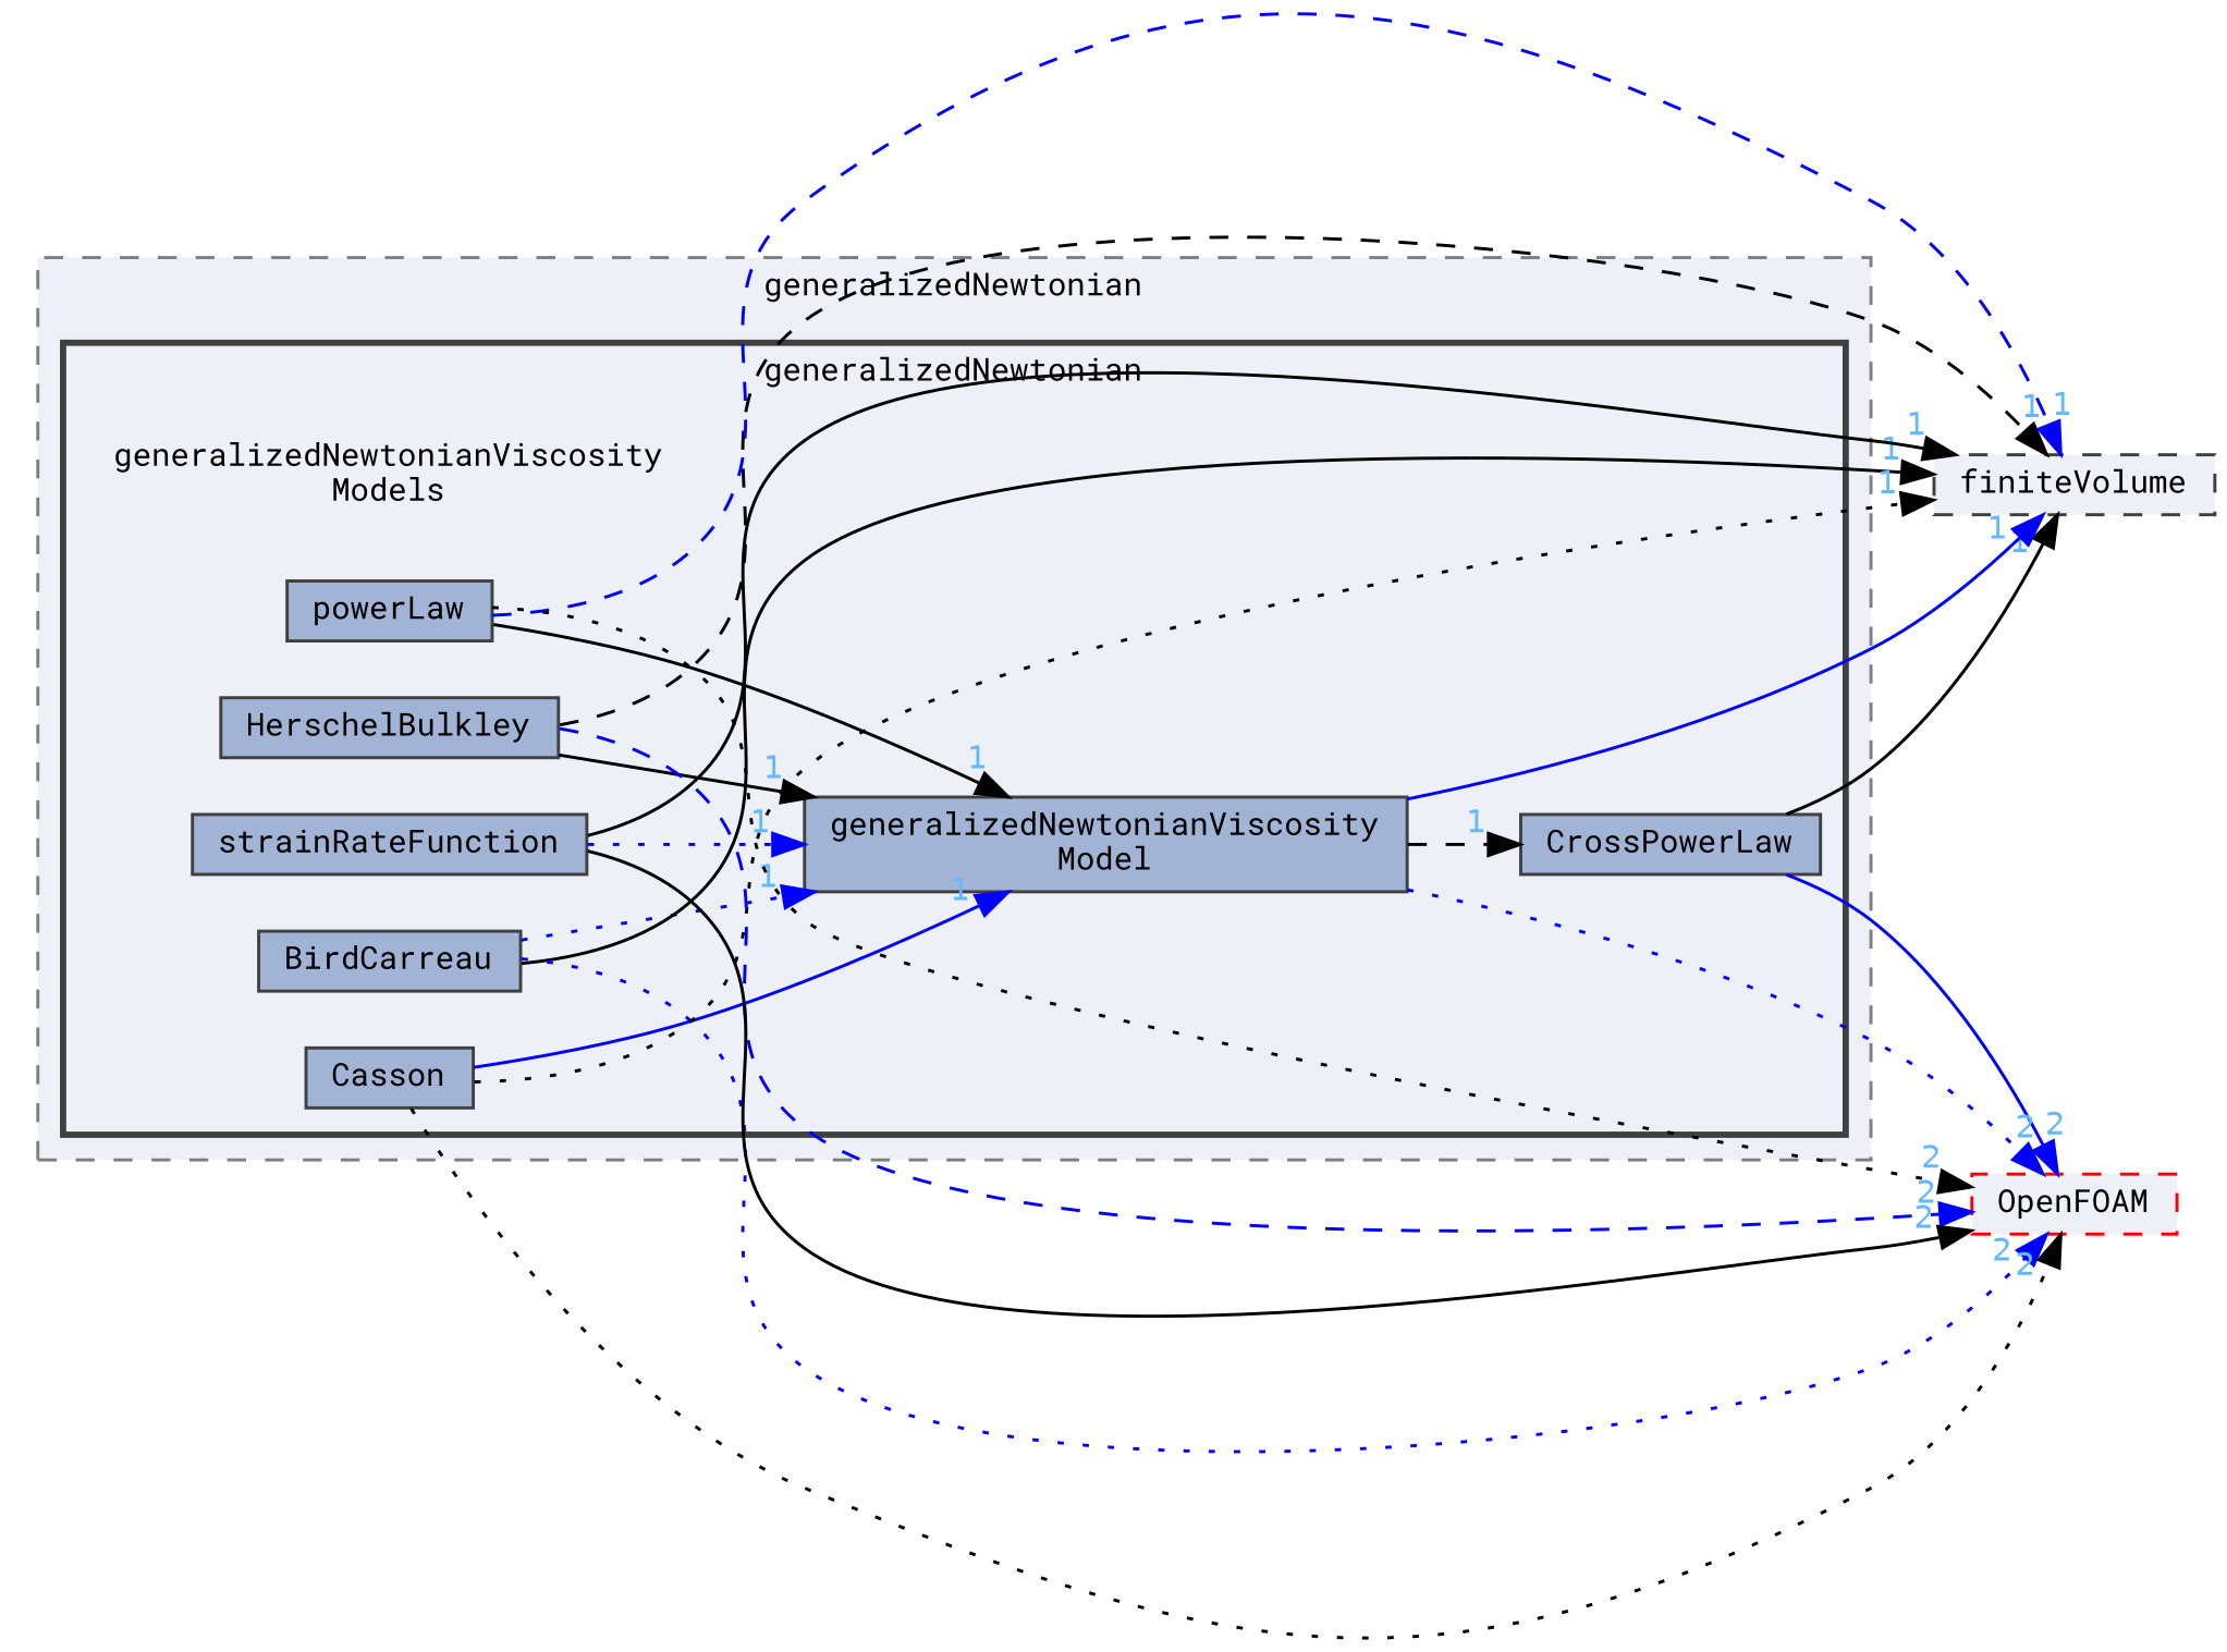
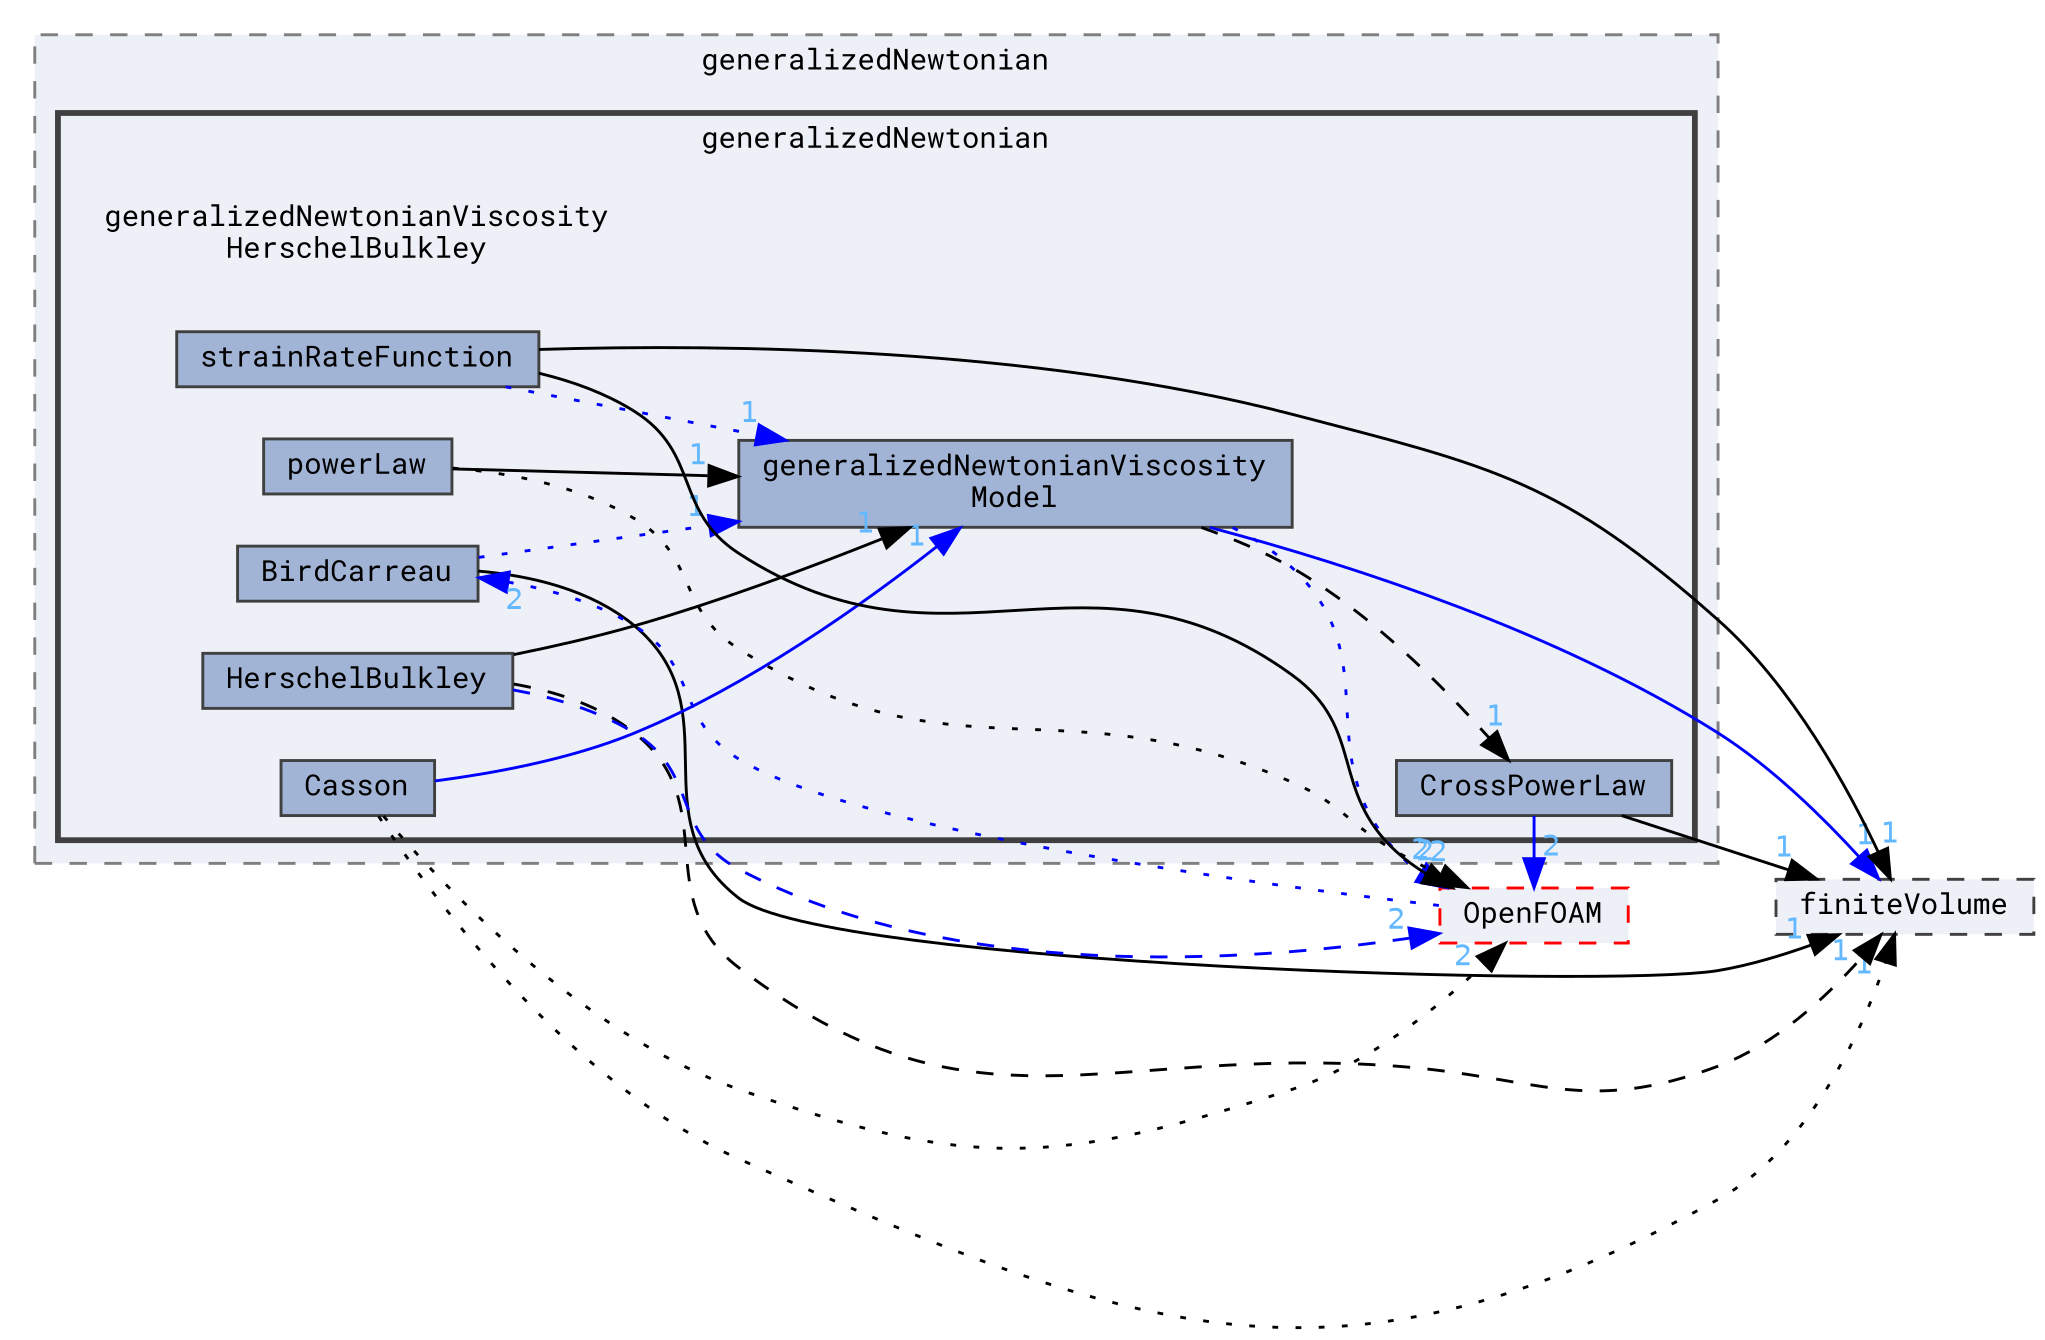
  digraph {
    compound=true
    fontname="Roboto Mono"
    rankdir=LR
    node [fontname="Roboto Mono" fontsize=10 shape=box color=grey25 fillcolor="#a2b4d6" style=filled]
    edge [color=black fontcolor=steelblue1 fontname="Roboto Mono" fontsize=10 headlabel=1 labeldistance=1.5 labelfontname=Helvetica labelfontsize=10 style=solid]
-   n1 [height=0.2 label="generalizedNewtonianViscosity\lModels" shape=plaintext width=0.4 color="" fillcolor="" style=""]
+   n1 [height=0.2 label="generalizedNewtonianViscosity\lHerschelBulkley" shape=plaintext width=0.4 color="" fillcolor="" style=""]
    n2 [height=0.2 label=BirdCarreau width=0.4]
    n3 [height=0.2 label=Casson width=0.4]
    n4 [height=0.2 label=CrossPowerLaw width=0.4]
    n5 [height=0.2 label="generalizedNewtonianViscosity\lModel" width=0.4]
    n6 [height=0.2 label=HerschelBulkley width=0.4]
    n7 [height=0.2 label=powerLaw width=0.4]
    n8 [height=0.2 label=strainRateFunction width=0.4]
    n9 [fillcolor="#edf0f7" height=0.2 label=finiteVolume style="filled,dashed" width=0.4]
    n10 [color=red fillcolor="#edf0f7" height=0.2 label=OpenFOAM style="filled,dashed" width=0.4]
    subgraph cluster_1 {
      bgcolor="#edf0f7"
      fontsize=10
      label=generalizedNewtonian
      pencolor=grey50
      style="filled,dashed"
      subgraph cluster_2 {
        bgcolor="#edf0f7"
        fontsize=10
        label=generalizedNewtonian
        pencolor=grey25
        style="filled,bold"
        n1
        n2
        n3
        n4
        n5
        n6
        n7
        n8
      }
    }
    n2 -> n5 [color=blue style=dotted]
    n2 -> n9
-   n2 -> n10 [color=blue headlabel=2 style=dotted]
+   n10 -> n2 [color=blue headlabel=2 style=dotted]
    n3 -> n5 [color=blue]
    n3 -> n9 [style=dotted]
    n3 -> n10 [headlabel=2 style=dotted]
    n4 -> n9
    n4 -> n10 [color=blue headlabel=2]
    n5 -> n4 [style=dashed]
    n5 -> n9 [color=blue]
    n5 -> n10 [color=blue headlabel=2 style=dotted]
    n6 -> n5
    n6 -> n9 [style=dashed]
    n6 -> n10 [color=blue headlabel=2 style=dashed]
    n7 -> n5
-   n7 -> n9 [color=blue style=dashed]
    n7 -> n10 [headlabel=2 style=dotted]
    n8 -> n5 [color=blue style=dotted]
    n8 -> n9
    n8 -> n10 [headlabel=2]
  }
